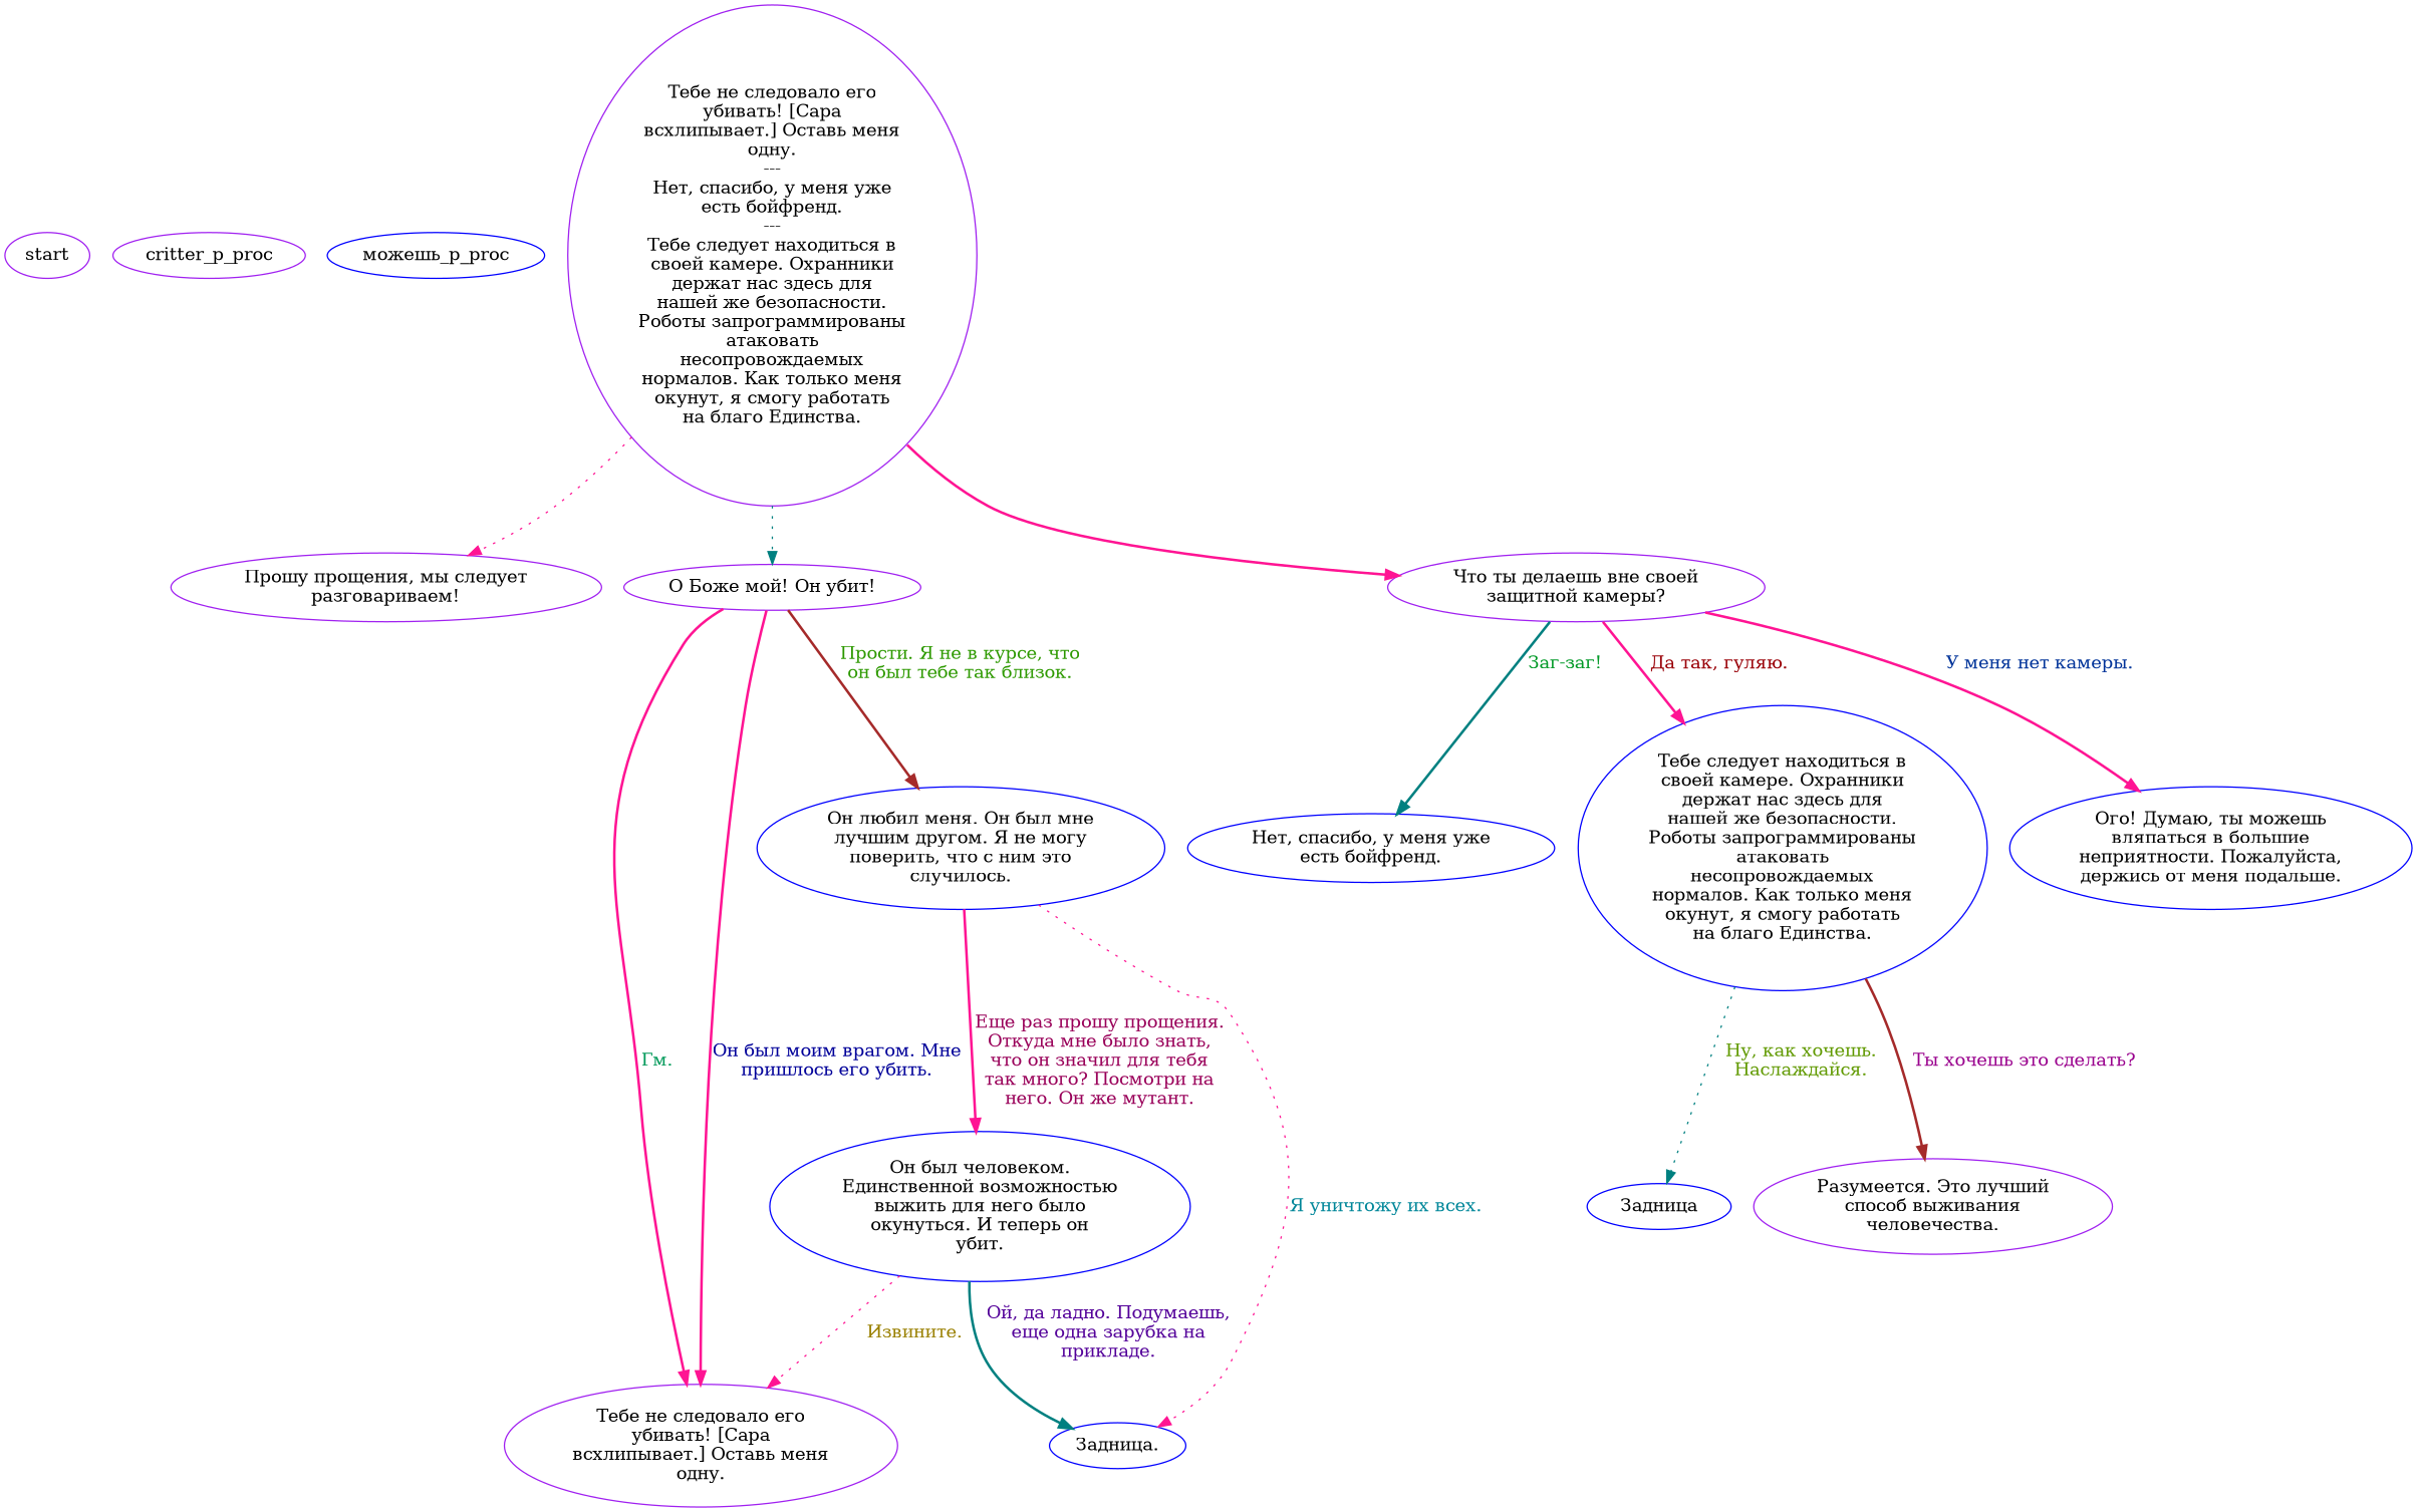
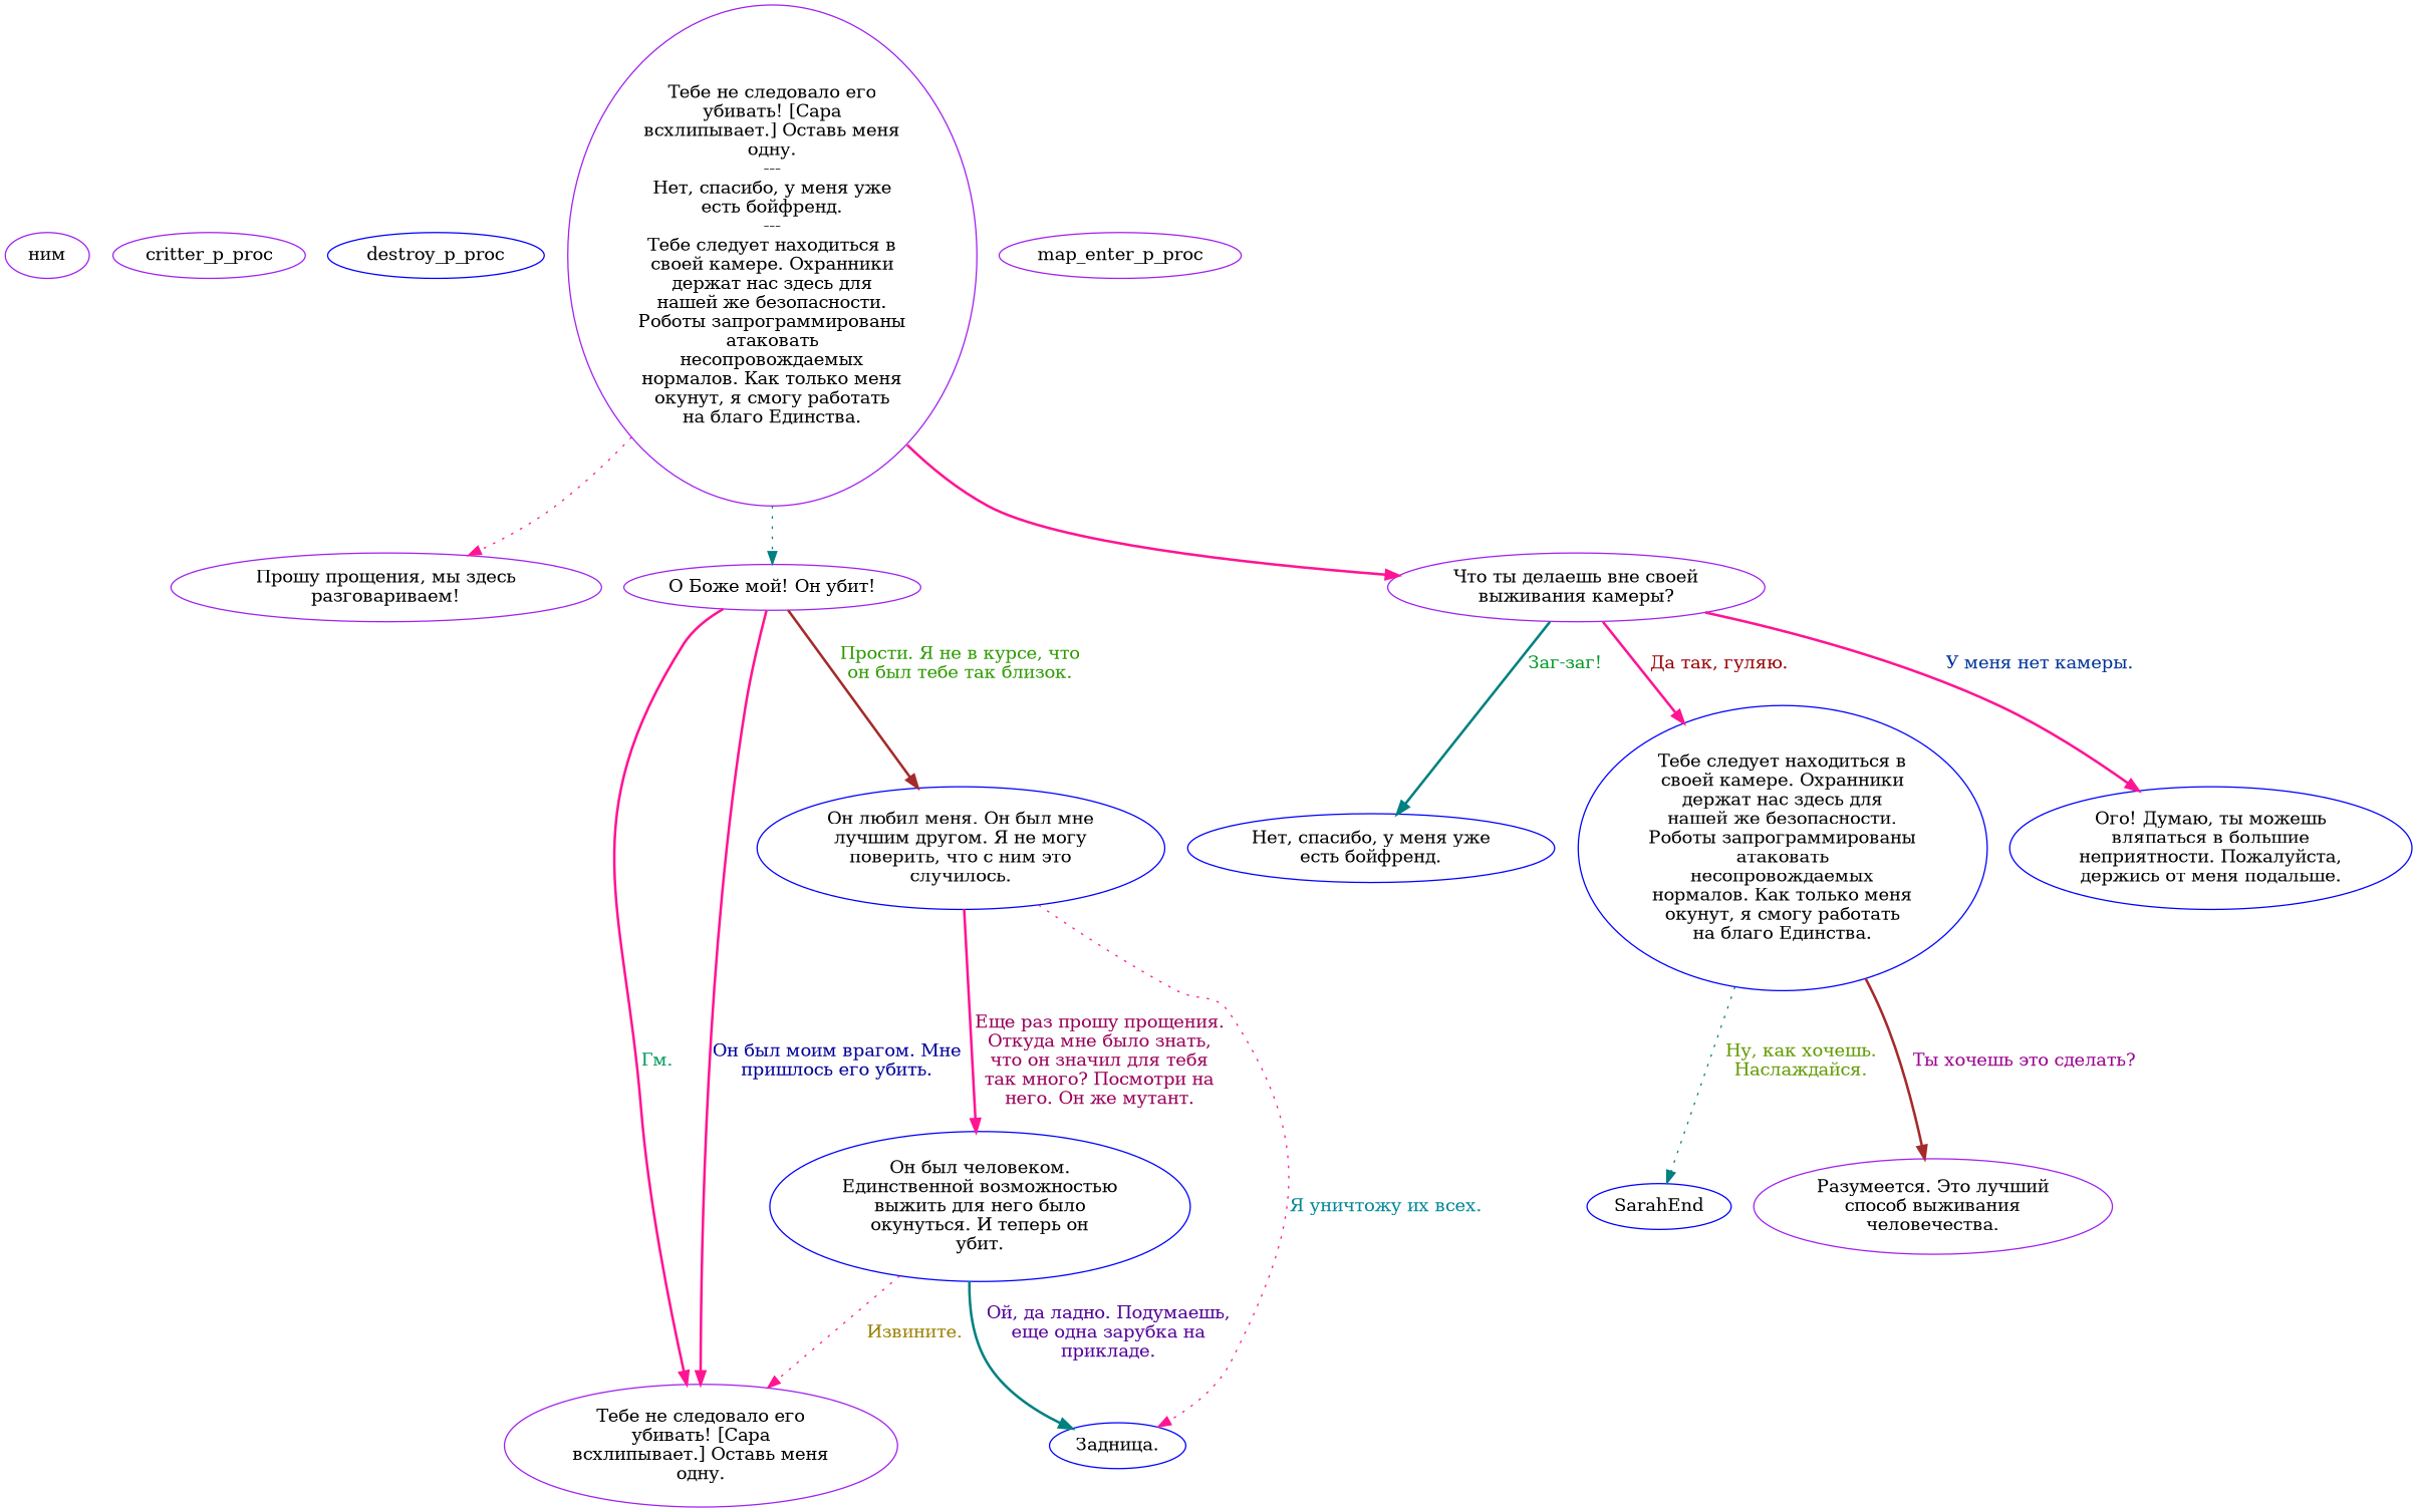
  digraph {
    node [color=purple fillcolor="#FFFFFF" style=filled]
    edge [color=deeppink style=bold]
-   start
+   start [label="ним"]
    critter_p_proc
-   destroy_p_proc [color=blue label="можешь_p_proc"]
+   destroy_p_proc [color=blue]
    n4 [label="Тебе не следовало его\nубивать! [Сара\nвсхлипывает.] Оставь меня\nодну.\n---\nНет, спасибо, у меня уже\nесть бойфренд.\n---\nТебе следует находиться в\nсвоей камере. Охранники\nдержат нас здесь для\nнашей же безопасности.\nРоботы запрограммированы\nатаковать\nнесопровождаемых\nнормалов. Как только меня\nокунут, я смогу работать\nна благо Единства."]
-   n5 [label="Прошу прощения, мы следует\nразговариваем!"]
+   n5 [label="Прошу прощения, мы здесь\nразговариваем!"]
    n6 [label="О Боже мой! Он убит!"]
-   n7 [label="Что ты делаешь вне своей\nзащитной камеры?"]
+   n7 [label="Что ты делаешь вне своей\nвыживания камеры?"]
    n8 [label="Тебе не следовало его\nубивать! [Сара\nвсхлипывает.] Оставь меня\nодну."]
    n9 [color=blue label="Он любил меня. Он был мне\nлучшим другом. Я не могу\nповерить, что с ним это\nслучилось."]
    n10 [color=blue label="Нет, спасибо, у меня уже\nесть бойфренд."]
    n11 [color=blue label="Тебе следует находиться в\nсвоей камере. Охранники\nдержат нас здесь для\nнашей же безопасности.\nРоботы запрограммированы\nатаковать\nнесопровождаемых\nнормалов. Как только меня\nокунут, я смогу работать\nна благо Единства."]
    n12 [color=blue label="Ого! Думаю, ты можешь\nвляпаться в большие\nнеприятности. Пожалуйста,\nдержись от меня подальше."]
-   SarahEnd [color=blue label="Задница"]
+   SarahEnd [color=blue]
    n14 [color=blue label="Он был человеком.\nЕдинственной возможностью\nвыжить для него было\nокунуться. И теперь он\nубит."]
    n15 [color=blue label="Задница."]
    n16 [label="Разумеется. Это лучший\nспособ выживания\nчеловечества."]
+   map_enter_p_proc
    n4 -> n5 [style=dotted]
    n4 -> n6 [color=teal style=dotted]
    n4 -> n7
    n6 -> n8 [fontcolor="#009959" label="Гм."]
    n6 -> n8 [fontcolor="#000099" label="Он был моим врагом. Мне\nпришлось его убить."]
    n6 -> n9 [color=brown fontcolor="#2D9900" label="Прости. Я не в курсе, что\nон был тебе так близок."]
    n7 -> n10 [color=teal fontcolor="#009926" label="Заг-заг!"]
    n7 -> n11 [fontcolor="#990007" label="Да так, гуляю."]
    n7 -> n12 [fontcolor="#003399" label="У меня нет камеры."]
    n9 -> n14 [fontcolor="#990059" label="Еще раз прошу прощения.\nОткуда мне было знать,\nчто он значил для тебя\nтак много? Посмотри на\nнего. Он же мутант."]
    n9 -> n15 [fontcolor="#008699" label="Я уничтожу их всех." style=dotted]
    n11 -> SarahEnd [color=teal fontcolor="#609900" label="Ну, как хочешь.\nНаслаждайся." style=dotted]
    n11 -> n16 [color=brown fontcolor="#99008D" label="Ты хочешь это сделать?"]
    n14 -> n8 [fontcolor="#997F00" label="Извините." style=dotted]
    n14 -> n15 [color=teal fontcolor="#530099" label="Ой, да ладно. Подумаешь,\nеще одна зарубка на\nприкладе."]
  }
